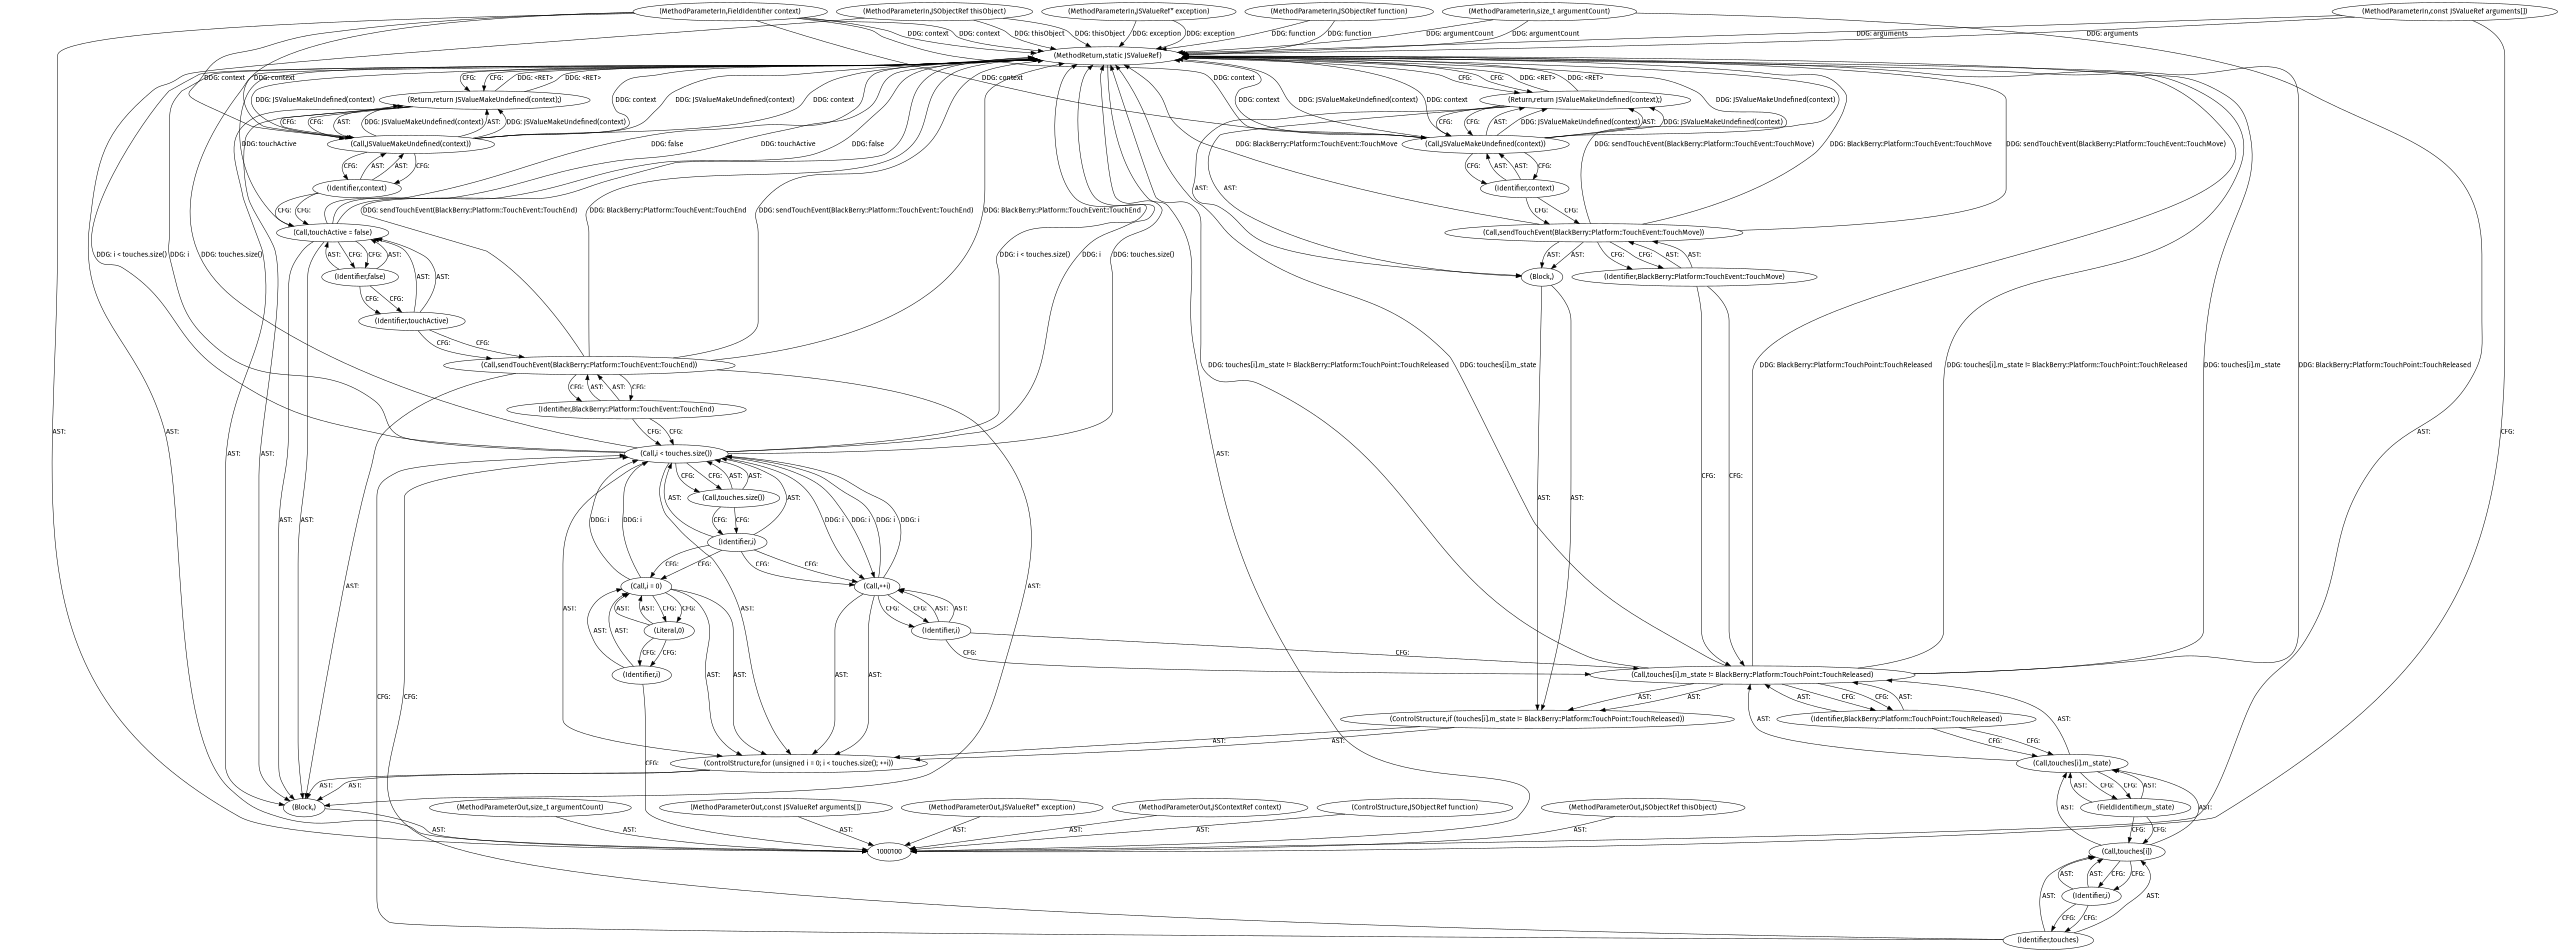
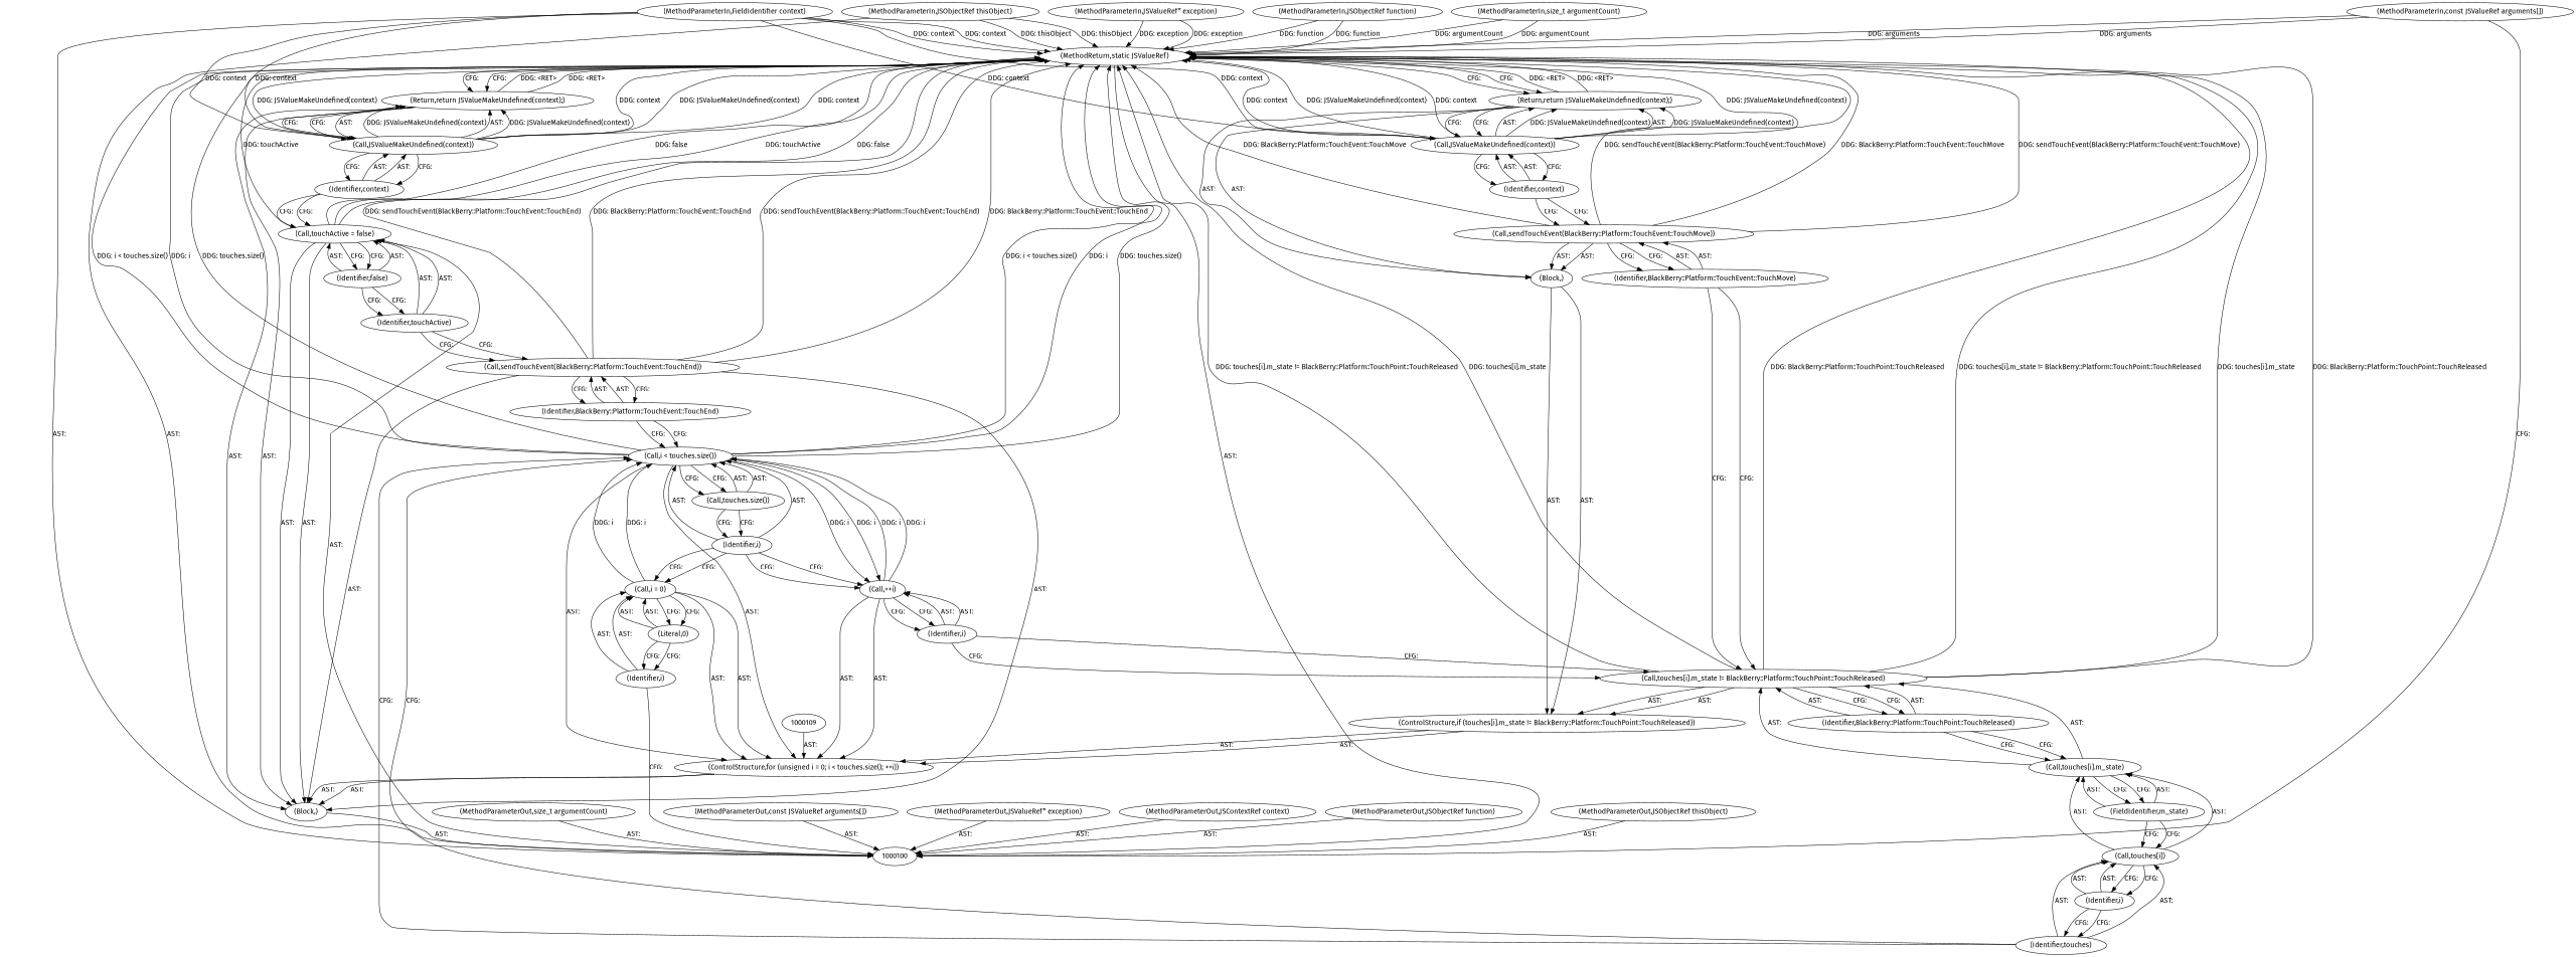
  digraph {
    fontname="Fira Sans"
    node [fontname="Fira Sans"]
    edge [fontname="Fira Sans"]
    n1 [label="(MethodReturn,static JSValueRef)"]
    n2 [label="(Return,return JSValueMakeUndefined(context);)"]
    n3 [label="(Return,return JSValueMakeUndefined(context);)"]
    1000100
    n5 [label="(Call,JSValueMakeUndefined(context))"]
    n6 [label="(Block,)"]
    n7 [label="(Call,JSValueMakeUndefined(context))"]
    n8 [label="(Block,)"]
    n9 [label="(MethodParameterIn,size_t argumentCount)"]
    n10 [label="(MethodParameterOut,size_t argumentCount)"]
    n11 [label="(MethodParameterIn,const JSValueRef arguments[])"]
    n12 [label="(MethodParameterOut,const JSValueRef arguments[])"]
    n13 [label="(MethodParameterIn,JSValueRef* exception)"]
    n14 [label="(MethodParameterOut,JSValueRef* exception)"]
    n15 [label="(MethodParameterIn,FieldIdentifier context)"]
    n16 [label="(Identifier,context)"]
    n17 [label="(Identifier,context)"]
    n18 [label="(MethodParameterOut,JSContextRef context)"]
    n19 [label="(MethodParameterIn,JSObjectRef function)"]
-   n20 [label="(ControlStructure,JSObjectRef function)"]
+   n20 [label="(MethodParameterOut,JSObjectRef function)"]
    n21 [label="(MethodParameterIn,JSObjectRef thisObject)"]
    n22 [label="(MethodParameterOut,JSObjectRef thisObject)"]
    n23 [label="(Call,touchActive = false)"]
    n24 [label="(Identifier,false)"]
    n25 [label="(Call,i = 0)"]
    n26 [label="(Literal,0)"]
    n27 [label="(Call,i < touches.size())"]
    n28 [label="(ControlStructure,for (unsigned i = 0; i < touches.size(); ++i))"]
    n29 [label="(Identifier,i)"]
    n30 [label="(Call,touches.size())"]
    n31 [label="(Call,++i)"]
    n32 [label="(Identifier,i)"]
    n33 [label="(Identifier,i)"]
    n34 [label="(Call,touches[i].m_state != BlackBerry::Platform::TouchPoint::TouchReleased)"]
    n35 [label="(Identifier,BlackBerry::Platform::TouchPoint::TouchReleased)"]
    n36 [label="(ControlStructure,if (touches[i].m_state != BlackBerry::Platform::TouchPoint::TouchReleased))"]
    n37 [label="(Call,touches[i].m_state)"]
    n38 [label="(FieldIdentifier,m_state)"]
    n39 [label="(Call,touches[i])"]
    n40 [label="(Identifier,i)"]
    n41 [label="(Identifier,touches)"]
    n42 [label="(Call,sendTouchEvent(BlackBerry::Platform::TouchEvent::TouchMove))"]
    n43 [label="(Identifier,BlackBerry::Platform::TouchEvent::TouchMove)"]
    n44 [label="(Identifier,BlackBerry::Platform::TouchEvent::TouchEnd)"]
    n45 [label="(Call,sendTouchEvent(BlackBerry::Platform::TouchEvent::TouchEnd))"]
    n46 [label="(Identifier,touchActive)"]
+   1000109
    n1 -> n2 [label="CFG: "]
    n1 -> n2 [label="CFG: "]
    n1 -> n3 [label="CFG: "]
    n1 -> n3 [label="CFG: "]
    n1 -> 1000100 [label="AST: "]
    n2 -> n1 [label="DDG: <RET>"]
    n2 -> n1 [label="DDG: <RET>"]
    n2 -> n5 [label="CFG: "]
    n2 -> n5 [label="CFG: "]
    n2 -> n6 [label="AST: "]
    n2 -> n6 [label="AST: "]
    n3 -> n1 [label="DDG: <RET>"]
    n3 -> n1 [label="DDG: <RET>"]
    n3 -> n7 [label="CFG: "]
    n3 -> n7 [label="CFG: "]
    n3 -> n8 [label="AST: "]
    n3 -> n8 [label="AST: "]
    n5 -> n1 [label="DDG: context"]
    n5 -> n1 [label="DDG: JSValueMakeUndefined(context)"]
    n5 -> n1 [label="DDG: context"]
    n5 -> n1 [label="DDG: JSValueMakeUndefined(context)"]
    n5 -> n2 [label="AST: "]
    n5 -> n2 [label="DDG: JSValueMakeUndefined(context)"]
    n5 -> n2 [label="AST: "]
    n5 -> n2 [label="DDG: JSValueMakeUndefined(context)"]
    n5 -> n16 [label="CFG: "]
    n5 -> n16 [label="CFG: "]
    n6 -> 1000100 [label="AST: "]
    n7 -> n1 [label="DDG: JSValueMakeUndefined(context)"]
    n7 -> n1 [label="DDG: context"]
    n7 -> n1 [label="DDG: JSValueMakeUndefined(context)"]
    n7 -> n1 [label="DDG: context"]
    n7 -> n3 [label="AST: "]
    n7 -> n3 [label="DDG: JSValueMakeUndefined(context)"]
    n7 -> n3 [label="AST: "]
    n7 -> n3 [label="DDG: JSValueMakeUndefined(context)"]
    n7 -> n17 [label="CFG: "]
    n7 -> n17 [label="CFG: "]
    n8 -> n36 [label="AST: "]
    n8 -> n36 [label="AST: "]
    n9 -> n1 [label="DDG: argumentCount"]
    n9 -> n1 [label="DDG: argumentCount"]
-   n9 -> 1000100 [label="AST: "]
+   n23 -> 1000100 [label="AST: "]
    n10 -> 1000100 [label="AST: "]
    n11 -> n1 [label="DDG: arguments"]
    n11 -> n1 [label="DDG: arguments"]
    n11 -> 1000100 [label="CFG: "]
    n12 -> 1000100 [label="AST: "]
    n13 -> n1 [label="DDG: exception"]
    n13 -> n1 [label="DDG: exception"]
    n14 -> 1000100 [label="AST: "]
    n15 -> n1 [label="DDG: context"]
    n15 -> n1 [label="DDG: context"]
    n15 -> 1000100 [label="AST: "]
    n15 -> n5 [label="DDG: context"]
    n15 -> n5 [label="DDG: context"]
    n15 -> n7 [label="DDG: context"]
    n15 -> n7 [label="DDG: context"]
    n16 -> n5 [label="AST: "]
    n16 -> n5 [label="AST: "]
    n16 -> n23 [label="CFG: "]
    n16 -> n23 [label="CFG: "]
    n17 -> n7 [label="AST: "]
    n17 -> n7 [label="AST: "]
    n17 -> n42 [label="CFG: "]
    n17 -> n42 [label="CFG: "]
    n18 -> 1000100 [label="AST: "]
    n19 -> n1 [label="DDG: function"]
    n19 -> n1 [label="DDG: function"]
    n20 -> 1000100 [label="AST: "]
    n21 -> n1 [label="DDG: thisObject"]
    n21 -> n1 [label="DDG: thisObject"]
    n21 -> 1000100 [label="AST: "]
    n22 -> 1000100 [label="AST: "]
    n23 -> n1 [label="DDG: false"]
    n23 -> n1 [label="DDG: touchActive"]
    n23 -> n1 [label="DDG: false"]
    n23 -> n1 [label="DDG: touchActive"]
    n23 -> n6 [label="AST: "]
    n23 -> n6 [label="AST: "]
    n23 -> n24 [label="CFG: "]
    n23 -> n24 [label="CFG: "]
    n24 -> n23 [label="AST: "]
    n24 -> n23 [label="AST: "]
    n24 -> n46 [label="CFG: "]
    n24 -> n46 [label="CFG: "]
    n25 -> n26 [label="CFG: "]
    n25 -> n26 [label="CFG: "]
    n25 -> n27 [label="DDG: i"]
    n25 -> n27 [label="DDG: i"]
    n25 -> n28 [label="AST: "]
    n25 -> n28 [label="AST: "]
    n26 -> n25 [label="AST: "]
    n26 -> n25 [label="AST: "]
    n26 -> n29 [label="CFG: "]
    n26 -> n29 [label="CFG: "]
    n27 -> n1 [label="DDG: i"]
    n27 -> n1 [label="DDG: touches.size()"]
    n27 -> n1 [label="DDG: i < touches.size()"]
    n27 -> n1 [label="DDG: i"]
    n27 -> n1 [label="DDG: touches.size()"]
    n27 -> n1 [label="DDG: i < touches.size()"]
    n27 -> n28 [label="AST: "]
    n27 -> n28 [label="AST: "]
    n27 -> n30 [label="CFG: "]
    n27 -> n30 [label="CFG: "]
    n27 -> n31 [label="DDG: i"]
    n27 -> n31 [label="DDG: i"]
    n28 -> n6 [label="AST: "]
    n28 -> n6 [label="AST: "]
    n29 -> 1000100 [label="CFG: "]
    n29 -> n25 [label="AST: "]
    n29 -> n25 [label="AST: "]
    n30 -> n27 [label="AST: "]
    n30 -> n27 [label="AST: "]
    n30 -> n32 [label="CFG: "]
    n30 -> n32 [label="CFG: "]
    n31 -> n27 [label="DDG: i"]
    n31 -> n27 [label="DDG: i"]
    n31 -> n28 [label="AST: "]
    n31 -> n28 [label="AST: "]
    n31 -> n33 [label="CFG: "]
    n31 -> n33 [label="CFG: "]
    n32 -> n25 [label="CFG: "]
    n32 -> n25 [label="CFG: "]
    n32 -> n27 [label="AST: "]
    n32 -> n27 [label="AST: "]
    n32 -> n31 [label="CFG: "]
    n32 -> n31 [label="CFG: "]
    n33 -> n31 [label="AST: "]
    n33 -> n31 [label="AST: "]
    n33 -> n34 [label="CFG: "]
    n33 -> n34 [label="CFG: "]
    n34 -> n1 [label="DDG: BlackBerry::Platform::TouchPoint::TouchReleased"]
    n34 -> n1 [label="DDG: touches[i].m_state != BlackBerry::Platform::TouchPoint::TouchReleased"]
    n34 -> n1 [label="DDG: touches[i].m_state"]
    n34 -> n1 [label="DDG: BlackBerry::Platform::TouchPoint::TouchReleased"]
    n34 -> n1 [label="DDG: touches[i].m_state != BlackBerry::Platform::TouchPoint::TouchReleased"]
    n34 -> n1 [label="DDG: touches[i].m_state"]
    n34 -> n35 [label="CFG: "]
    n34 -> n35 [label="CFG: "]
    n34 -> n36 [label="AST: "]
    n34 -> n36 [label="AST: "]
    n35 -> n34 [label="AST: "]
    n35 -> n34 [label="AST: "]
    n35 -> n37 [label="CFG: "]
    n35 -> n37 [label="CFG: "]
    n36 -> n28 [label="AST: "]
    n36 -> n28 [label="AST: "]
    n37 -> n34 [label="AST: "]
    n37 -> n34 [label="AST: "]
    n37 -> n38 [label="CFG: "]
    n37 -> n38 [label="CFG: "]
    n38 -> n37 [label="AST: "]
    n38 -> n37 [label="AST: "]
    n38 -> n39 [label="CFG: "]
    n38 -> n39 [label="CFG: "]
    n39 -> n37 [label="AST: "]
    n39 -> n37 [label="AST: "]
    n39 -> n40 [label="CFG: "]
    n39 -> n40 [label="CFG: "]
    n40 -> n39 [label="AST: "]
    n40 -> n39 [label="AST: "]
    n40 -> n41 [label="CFG: "]
    n40 -> n41 [label="CFG: "]
    n41 -> n27 [label="CFG: "]
    n41 -> n27 [label="CFG: "]
    n41 -> n39 [label="AST: "]
    n41 -> n39 [label="AST: "]
    n42 -> n1 [label="DDG: sendTouchEvent(BlackBerry::Platform::TouchEvent::TouchMove)"]
    n42 -> n1 [label="DDG: BlackBerry::Platform::TouchEvent::TouchMove"]
    n42 -> n1 [label="DDG: sendTouchEvent(BlackBerry::Platform::TouchEvent::TouchMove)"]
    n42 -> n1 [label="DDG: BlackBerry::Platform::TouchEvent::TouchMove"]
    n42 -> n8 [label="AST: "]
    n42 -> n8 [label="AST: "]
    n42 -> n43 [label="CFG: "]
    n42 -> n43 [label="CFG: "]
    n43 -> n34 [label="CFG: "]
    n43 -> n34 [label="CFG: "]
    n43 -> n42 [label="AST: "]
    n43 -> n42 [label="AST: "]
    n44 -> n27 [label="CFG: "]
    n44 -> n27 [label="CFG: "]
    n44 -> n45 [label="AST: "]
    n44 -> n45 [label="AST: "]
    n45 -> n1 [label="DDG: sendTouchEvent(BlackBerry::Platform::TouchEvent::TouchEnd)"]
    n45 -> n1 [label="DDG: BlackBerry::Platform::TouchEvent::TouchEnd"]
    n45 -> n1 [label="DDG: sendTouchEvent(BlackBerry::Platform::TouchEvent::TouchEnd)"]
    n45 -> n1 [label="DDG: BlackBerry::Platform::TouchEvent::TouchEnd"]
    n45 -> n6 [label="AST: "]
    n45 -> n6 [label="AST: "]
    n45 -> n44 [label="CFG: "]
    n45 -> n44 [label="CFG: "]
    n46 -> n23 [label="AST: "]
    n46 -> n23 [label="AST: "]
    n46 -> n45 [label="CFG: "]
    n46 -> n45 [label="CFG: "]
+   1000109 -> n28 [label="AST: "]
  }
